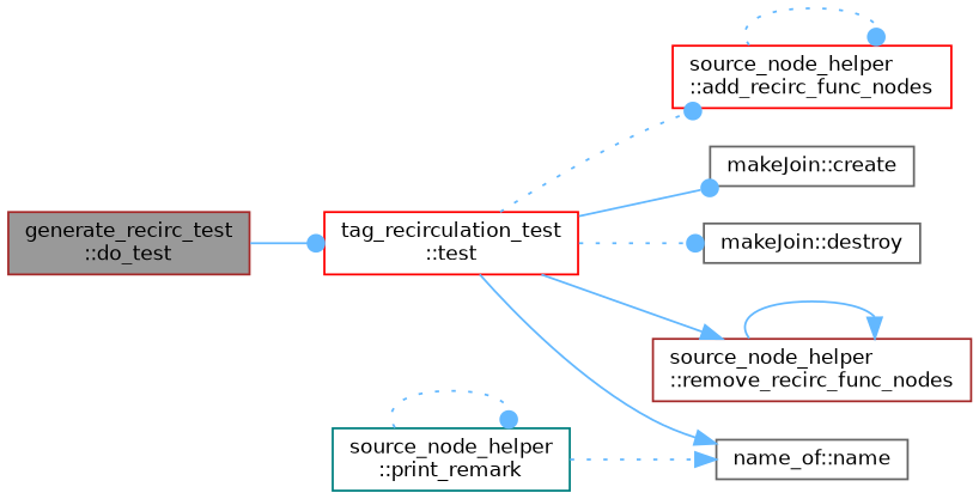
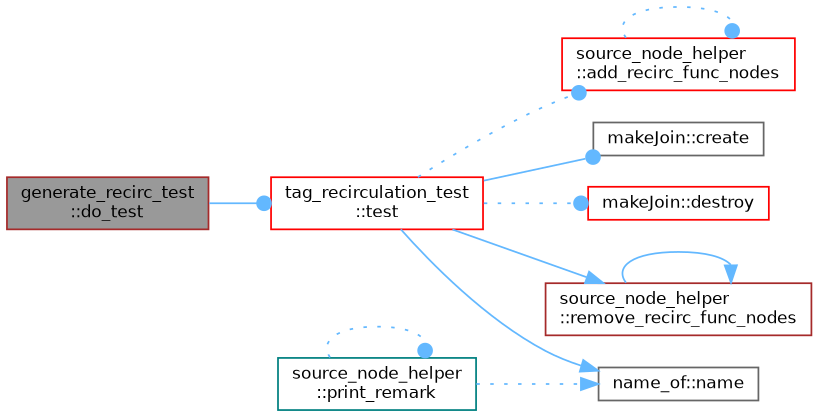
  digraph {
    rankdir=LR
    node [color=gray40 fillcolor=white fontname=Helvetica fontsize=10 shape=box style=filled]
    edge [arrowhead=dot color=steelblue1 fontname=Helvetica fontsize=10 labelfontname=Helvetica labelfontsize=10 style=solid]
    n1 [color=brown fillcolor=grey60 fontcolor=black height=0.2 label="generate_recirc_test\l::do_test" width=0.4]
    n2 [color=red height=0.2 label="tag_recirculation_test\l::test" width=0.4]
    n3 [color=red height=0.2 label="source_node_helper\l::add_recirc_func_nodes" width=0.4]
    n4 [height=0.2 label="makeJoin::create" width=0.4]
-   n5 [height=0.2 label="makeJoin::destroy" width=0.4]
+   n5 [color=red height=0.2 label="makeJoin::destroy" width=0.4]
    n6 [color=brown height=0.2 label="source_node_helper\l::remove_recirc_func_nodes" width=0.4]
    n7 [height=0.2 label="name_of::name" width=0.4]
    n8 [color=teal height=0.2 label="source_node_helper\l::print_remark" width=0.4]
    n1 -> n2
    n2 -> n3 [style=dotted]
    n2 -> n4
    n2 -> n5 [style=dotted]
    n2 -> n6 [arrowhead=normal]
    n2 -> n7 [arrowhead=normal]
    n3 -> n3 [style=dotted]
    n6 -> n6 [arrowhead=normal]
    n8 -> n7 [arrowhead=normal style=dotted]
    n8 -> n8 [style=dotted]
  }
